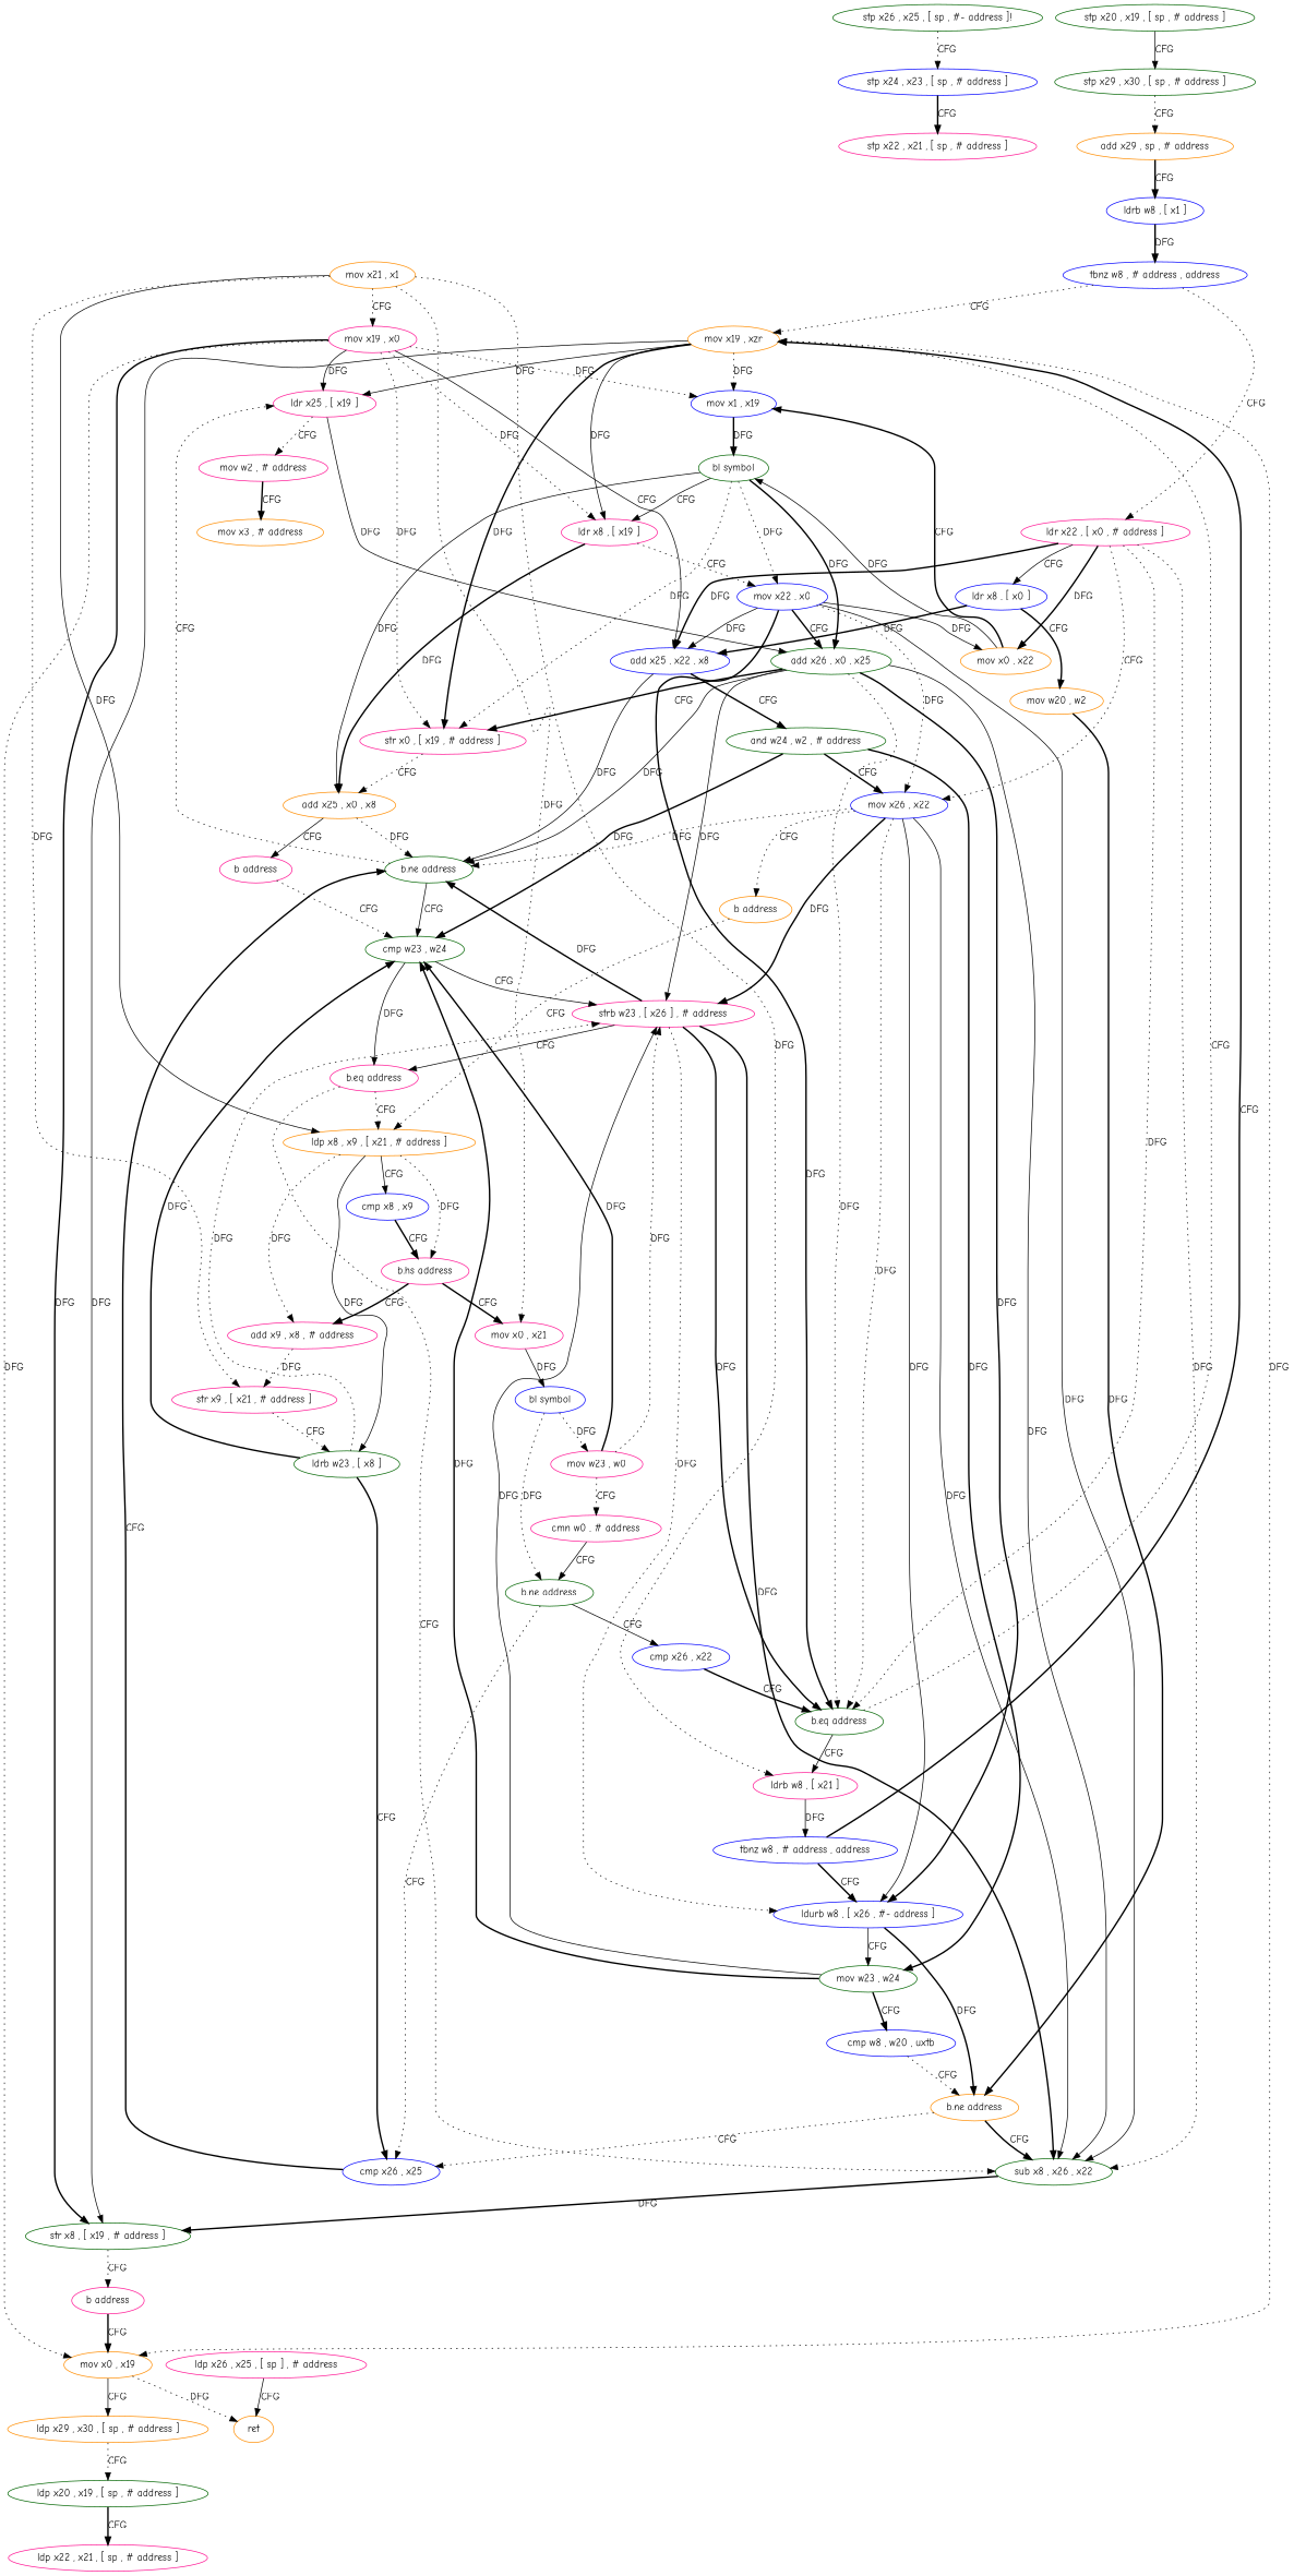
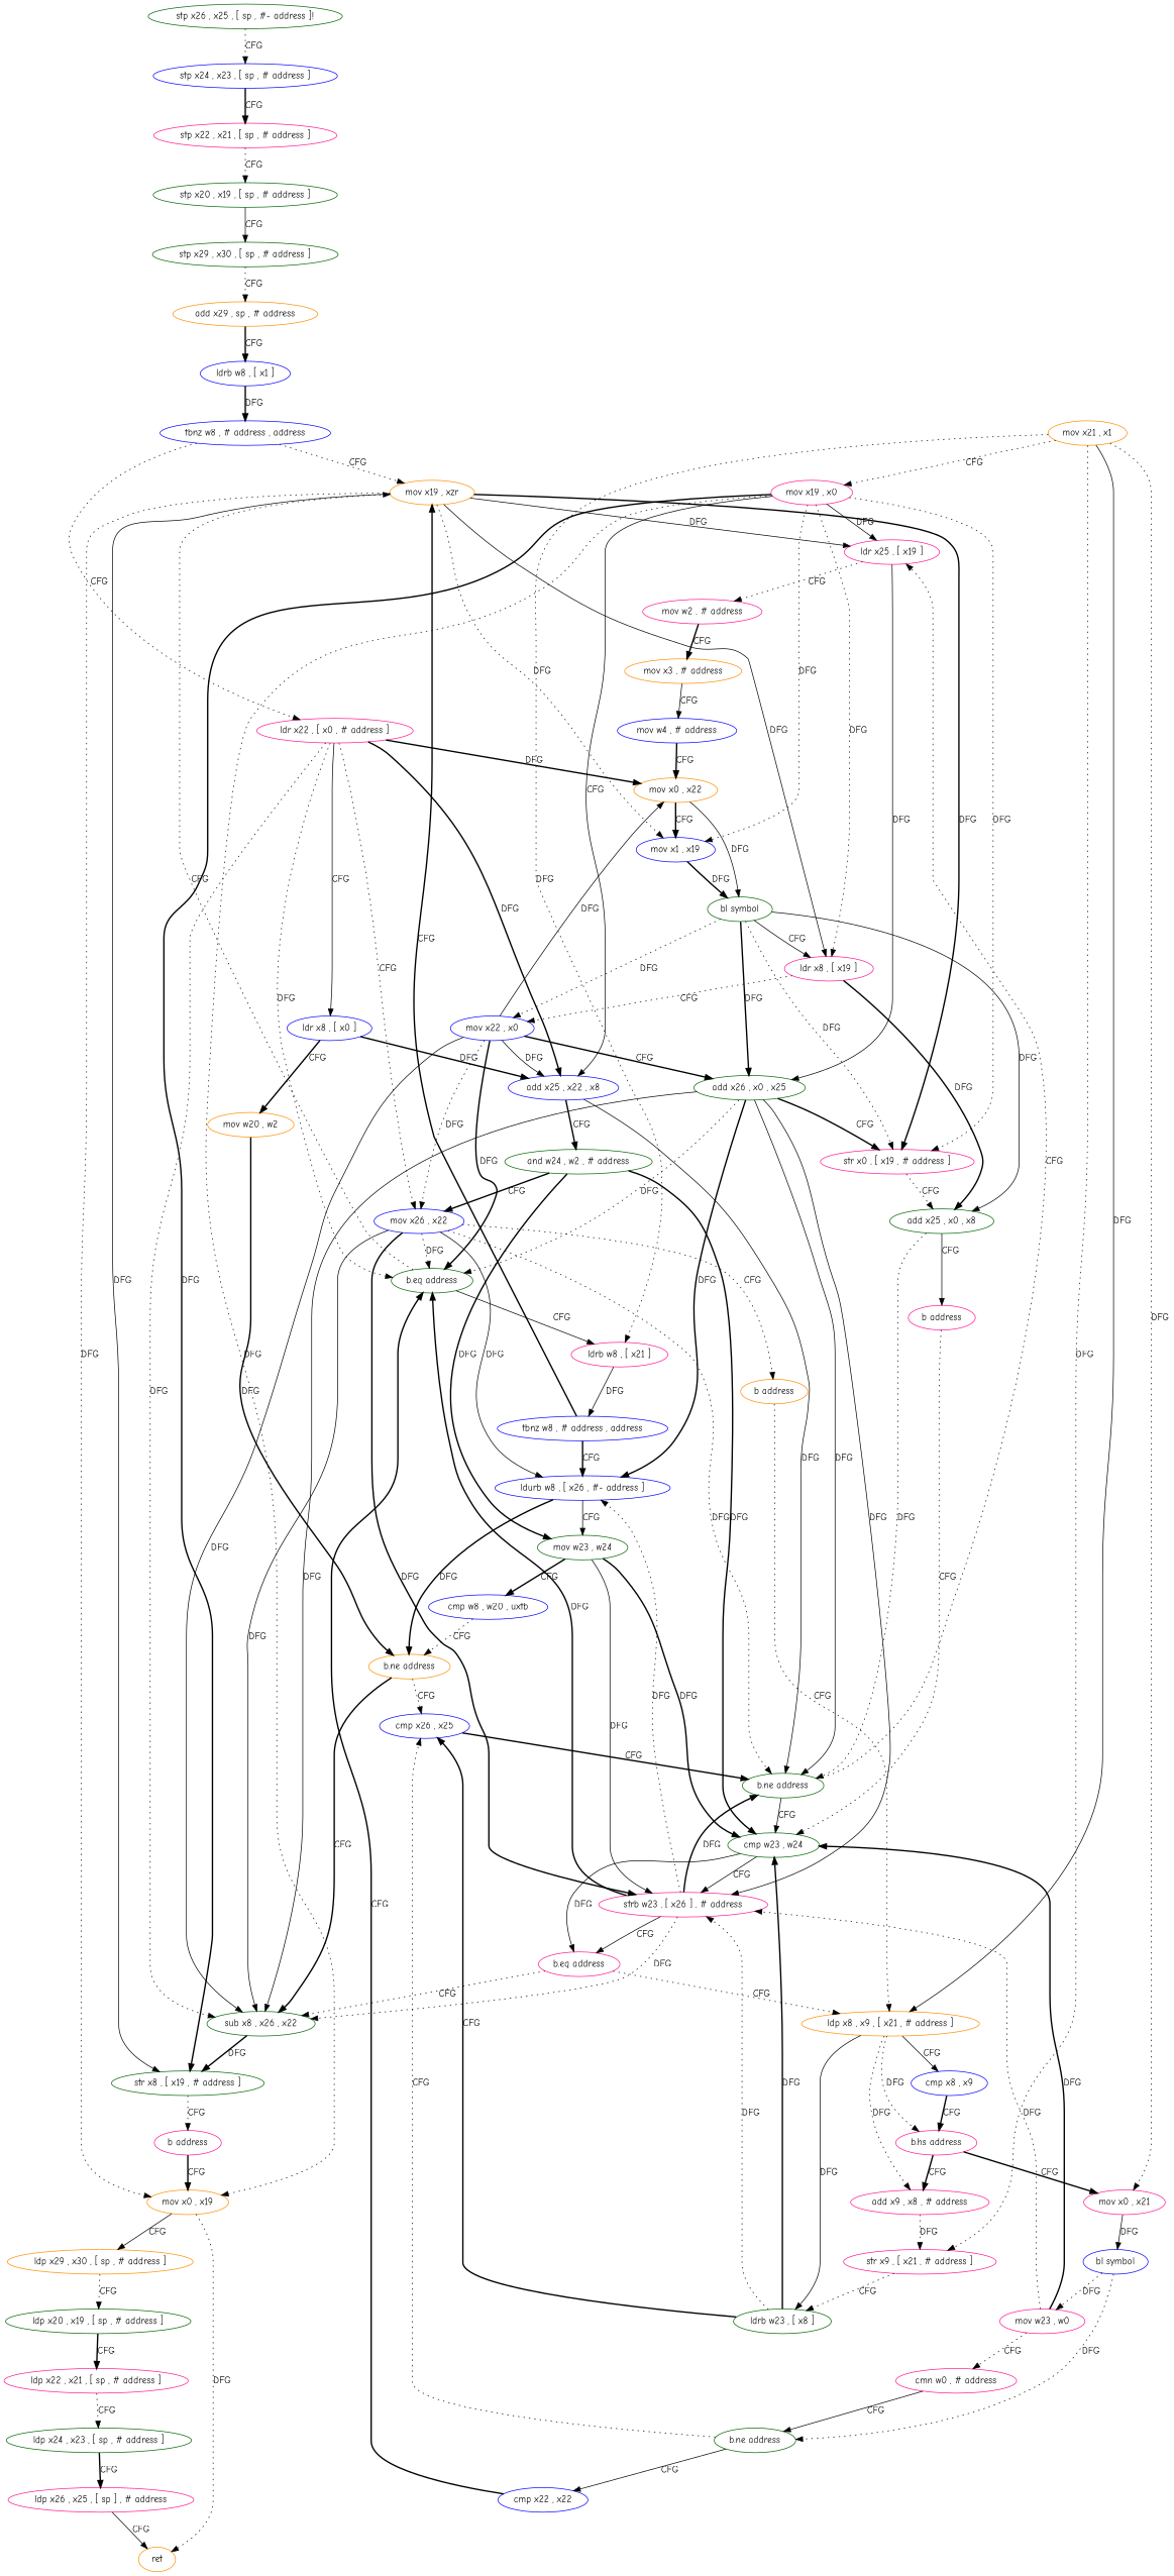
  digraph {
    fontname="Comic Neue"
    node [color=deeppink fontname="Comic Neue"]
    edge [fontname="Comic Neue" style=dotted]
    n1 [color=darkgreen label="stp x26 , x25 , [ sp , #- address ]!"]
    n2 [color=blue label="stp x24 , x23 , [ sp , # address ]"]
    n3 [label="stp x22 , x21 , [ sp , # address ]"]
    n4 [color=darkgreen label="stp x20 , x19 , [ sp , # address ]"]
    n5 [color=darkgreen label="stp x29 , x30 , [ sp , # address ]"]
    n6 [color=darkorange label="add x29 , sp , # address"]
    n7 [color=blue label="ldrb w8 , [ x1 ]"]
    n8 [color=blue label="tbnz w8 , # address , address"]
    n9 [color=darkorange label="mov x19 , xzr"]
    n10 [label="ldr x22 , [ x0 , # address ]"]
    n11 [color=darkorange label="mov x0 , x19"]
    n12 [label="ldr x25 , [ x19 ]"]
    n13 [color=blue label="mov x1 , x19"]
    n14 [label="ldr x8 , [ x19 ]"]
    n15 [label="str x0 , [ x19 , # address ]"]
    n16 [color=darkgreen label="str x8 , [ x19 , # address ]"]
    n17 [color=blue label="ldr x8 , [ x0 ]"]
    n18 [color=blue label="add x25 , x22 , x8"]
    n19 [color=blue label="mov x26 , x22"]
    n20 [color=darkgreen label="b.eq address"]
    n21 [color=darkgreen label="sub x8 , x26 , x22"]
    n22 [color=darkorange label="mov x0 , x22"]
    n23 [color=darkorange label="ldp x29 , x30 , [ sp , # address ]"]
    n24 [color=darkorange label=ret]
    n25 [label="mov w2 , # address"]
    n26 [color=darkgreen label="add x26 , x0 , x25"]
    n27 [color=darkgreen label="bl symbol"]
    n28 [color=blue label="mov x22 , x0"]
-   n29 [color=darkorange label="add x25 , x0 , x8"]
+   n29 [color=darkgreen label="add x25 , x0 , x8"]
    n30 [label="b address"]
    n31 [color=darkorange label="mov w20 , w2"]
    n32 [color=darkgreen label="and w24 , w2 , # address"]
    n33 [color=darkgreen label="b.ne address"]
    n34 [color=darkorange label="b address"]
    n35 [label="strb w23 , [ x26 ] , # address"]
    n36 [color=blue label="ldurb w8 , [ x26 , #- address ]"]
    n37 [label="ldrb w8 , [ x21 ]"]
    n38 [color=darkgreen label="ldp x20 , x19 , [ sp , # address ]"]
    n39 [color=darkorange label="b.ne address"]
    n40 [color=darkorange label="mov x21 , x1"]
    n41 [label="mov x19 , x0"]
    n42 [color=darkorange label="ldp x8 , x9 , [ x21 , # address ]"]
    n43 [label="mov x0 , x21"]
    n44 [label="str x9 , [ x21 , # address ]"]
    n45 [color=blue label="cmp x26 , x25"]
    n46 [color=blue label="cmp x8 , x9"]
    n47 [label="b.hs address"]
    n48 [label="add x9 , x8 , # address"]
    n49 [color=darkgreen label="ldrb w23 , [ x8 ]"]
    n50 [color=blue label="bl symbol"]
    n51 [color=blue label="tbnz w8 , # address , address"]
    n52 [color=darkgreen label="cmp w23 , w24"]
    n53 [color=darkgreen label="mov w23 , w24"]
    n54 [label="b.eq address"]
    n55 [color=blue label="cmp w8 , w20 , uxtb"]
    n56 [label="mov w23 , w0"]
    n57 [color=darkgreen label="b.ne address"]
    n58 [label="cmn w0 , # address"]
-   n59 [color=blue label="cmp x26 , x22"]
+   n59 [color=blue label="cmp x22 , x22"]
    n60 [color=darkorange label="mov x3 , # address"]
+   n61 [color=blue label="mov w4 , # address"]
    n62 [label="b address"]
    n63 [label="ldp x22 , x21 , [ sp , # address ]"]
+   n64 [color=darkgreen label="ldp x24 , x23 , [ sp , # address ]"]
    n65 [label="ldp x26 , x25 , [ sp ] , # address"]
    n1 -> n2 [label=CFG]
    n2 -> n3 [label=CFG style=bold]
+   n3 -> n4 [label=CFG]
    n4 -> n5 [label=CFG style=solid]
    n5 -> n6 [label=CFG]
    n6 -> n7 [label=CFG style=bold]
    n7 -> n8 [label=DFG style=bold]
    n8 -> n9 [label=CFG]
    n8 -> n10 [label=CFG]
    n9 -> n11 [label=DFG]
    n9 -> n12 [label=DFG style=solid]
    n9 -> n13 [label=DFG]
    n9 -> n14 [label=DFG style=solid]
    n9 -> n15 [label=DFG style=bold]
    n9 -> n16 [label=DFG style=solid]
    n10 -> n17 [label=CFG style=solid]
    n10 -> n18 [label=DFG style=bold]
    n10 -> n19 [label=CFG]
    n10 -> n20 [label=DFG]
    n10 -> n21 [label=DFG]
    n10 -> n22 [label=DFG style=bold]
    n11 -> n23 [label=CFG style=solid]
    n11 -> n24 [label=DFG]
    n12 -> n25 [label=CFG]
    n12 -> n26 [label=DFG style=solid]
    n13 -> n27 [label=DFG style=bold]
    n14 -> n28 [label=CFG]
    n14 -> n29 [label=DFG style=bold]
    n15 -> n29 [label=CFG]
    n16 -> n30 [label=CFG]
    n17 -> n18 [label=DFG style=bold]
    n17 -> n31 [label=CFG style=bold]
    n18 -> n32 [label=CFG style=bold]
    n18 -> n33 [label=DFG style=solid]
    n19 -> n20 [label=DFG]
    n19 -> n21 [label=DFG style=solid]
    n19 -> n33 [label=DFG]
    n19 -> n34 [label=CFG]
    n19 -> n35 [label=DFG style=bold]
    n19 -> n36 [label=DFG style=solid]
    n20 -> n9 [label=CFG]
    n20 -> n37 [label=CFG style=solid]
    n21 -> n16 [label=DFG style=bold]
    n22 -> n13 [label=CFG style=bold]
    n22 -> n27 [label=DFG style=solid]
    n23 -> n38 [label=CFG]
    n25 -> n60 [label=CFG style=bold]
    n26 -> n15 [label=CFG style=bold]
    n26 -> n20 [label=DFG]
    n26 -> n21 [label=DFG style=solid]
    n26 -> n33 [label=DFG style=solid]
    n26 -> n35 [label=DFG style=solid]
    n26 -> n36 [label=DFG style=bold]
    n27 -> n14 [label=CFG style=solid]
    n27 -> n15 [label=DFG]
    n27 -> n26 [label=DFG style=bold]
    n27 -> n28 [label=DFG]
    n27 -> n29 [label=DFG style=solid]
    n28 -> n18 [label=DFG style=solid]
    n28 -> n19 [label=DFG]
    n28 -> n20 [label=DFG style=bold]
    n28 -> n21 [label=DFG style=solid]
    n28 -> n22 [label=DFG style=solid]
    n28 -> n26 [label=CFG style=bold]
    n29 -> n33 [label=DFG]
    n29 -> n62 [label=CFG style=solid]
    n30 -> n11 [label=CFG style=bold]
    n31 -> n39 [label=DFG style=bold]
    n32 -> n19 [label=CFG style=bold]
    n32 -> n52 [label=DFG style=bold]
    n32 -> n53 [label=DFG style=bold]
    n33 -> n12 [label=CFG]
    n33 -> n52 [label=CFG style=solid]
    n34 -> n42 [label=CFG]
    n35 -> n20 [label=DFG style=bold]
-   n35 -> n21 [label=DFG style=bold]
+   n35 -> n21 [label=DFG]
    n35 -> n33 [label=DFG style=bold]
    n35 -> n36 [label=DFG]
    n35 -> n54 [label=CFG style=solid]
    n36 -> n39 [label=DFG style=bold]
    n36 -> n53 [label=CFG style=solid]
    n37 -> n51 [label=DFG style=solid]
    n38 -> n63 [label=CFG style=bold]
    n39 -> n21 [label=CFG style=bold]
    n39 -> n45 [label=CFG]
    n40 -> n37 [label=DFG]
    n40 -> n41 [label=CFG]
    n40 -> n42 [label=DFG style=solid]
    n40 -> n43 [label=DFG]
    n40 -> n44 [label=DFG]
    n41 -> n11 [label=DFG]
    n41 -> n12 [label=DFG style=solid]
    n41 -> n13 [label=DFG]
    n41 -> n14 [label=DFG]
    n41 -> n15 [label=DFG]
    n41 -> n16 [label=DFG style=bold]
    n41 -> n18 [label=CFG style=solid]
    n42 -> n46 [label=CFG style=solid]
    n42 -> n47 [label=DFG]
    n42 -> n48 [label=DFG]
    n42 -> n49 [label=DFG style=solid]
    n43 -> n50 [label=DFG style=solid]
    n44 -> n49 [label=CFG]
    n45 -> n33 [label=CFG style=bold]
    n46 -> n47 [label=CFG style=bold]
    n47 -> n43 [label=CFG style=bold]
    n47 -> n48 [label=CFG style=bold]
    n48 -> n44 [label=DFG]
    n49 -> n35 [label=DFG]
    n49 -> n45 [label=CFG style=bold]
    n49 -> n52 [label=DFG style=bold]
    n50 -> n56 [label=DFG]
    n50 -> n57 [label=DFG]
    n51 -> n9 [label=CFG style=bold]
    n51 -> n36 [label=CFG style=bold]
    n52 -> n35 [label=CFG style=solid]
    n52 -> n54 [label=DFG style=solid]
    n53 -> n35 [label=DFG style=solid]
    n53 -> n52 [label=DFG style=bold]
    n53 -> n55 [label=CFG style=bold]
    n54 -> n21 [label=CFG]
    n54 -> n42 [label=CFG]
    n55 -> n39 [label=CFG]
    n56 -> n35 [label=DFG]
    n56 -> n52 [label=DFG style=bold]
    n56 -> n58 [label=CFG]
    n57 -> n45 [label=CFG]
    n57 -> n59 [label=CFG style=solid]
    n58 -> n57 [label=CFG style=solid]
    n59 -> n20 [label=CFG style=bold]
+   n60 -> n61 [label=CFG style=solid]
+   n61 -> n22 [label=CFG style=bold]
    n62 -> n52 [label=CFG]
+   n63 -> n64 [label=CFG]
+   n64 -> n65 [label=CFG style=bold]
    n65 -> n24 [label=CFG style=solid]
  }
